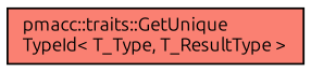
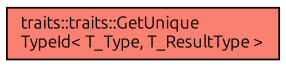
  digraph {
    rankdir=LR
    fontname=Ubuntu
-   n1 [color=black fillcolor=salmon fontname=Ubuntu fontsize=10 height=0.2 label="pmacc::traits::GetUnique\lTypeId\< T_Type, T_ResultType \>" shape=record style=filled width=0.4]
+   n1 [color=black fillcolor=salmon fontname=Ubuntu fontsize=10 height=0.2 label="traits::traits::GetUnique\lTypeId\< T_Type, T_ResultType \>" shape=record style=filled width=0.4]
  }
